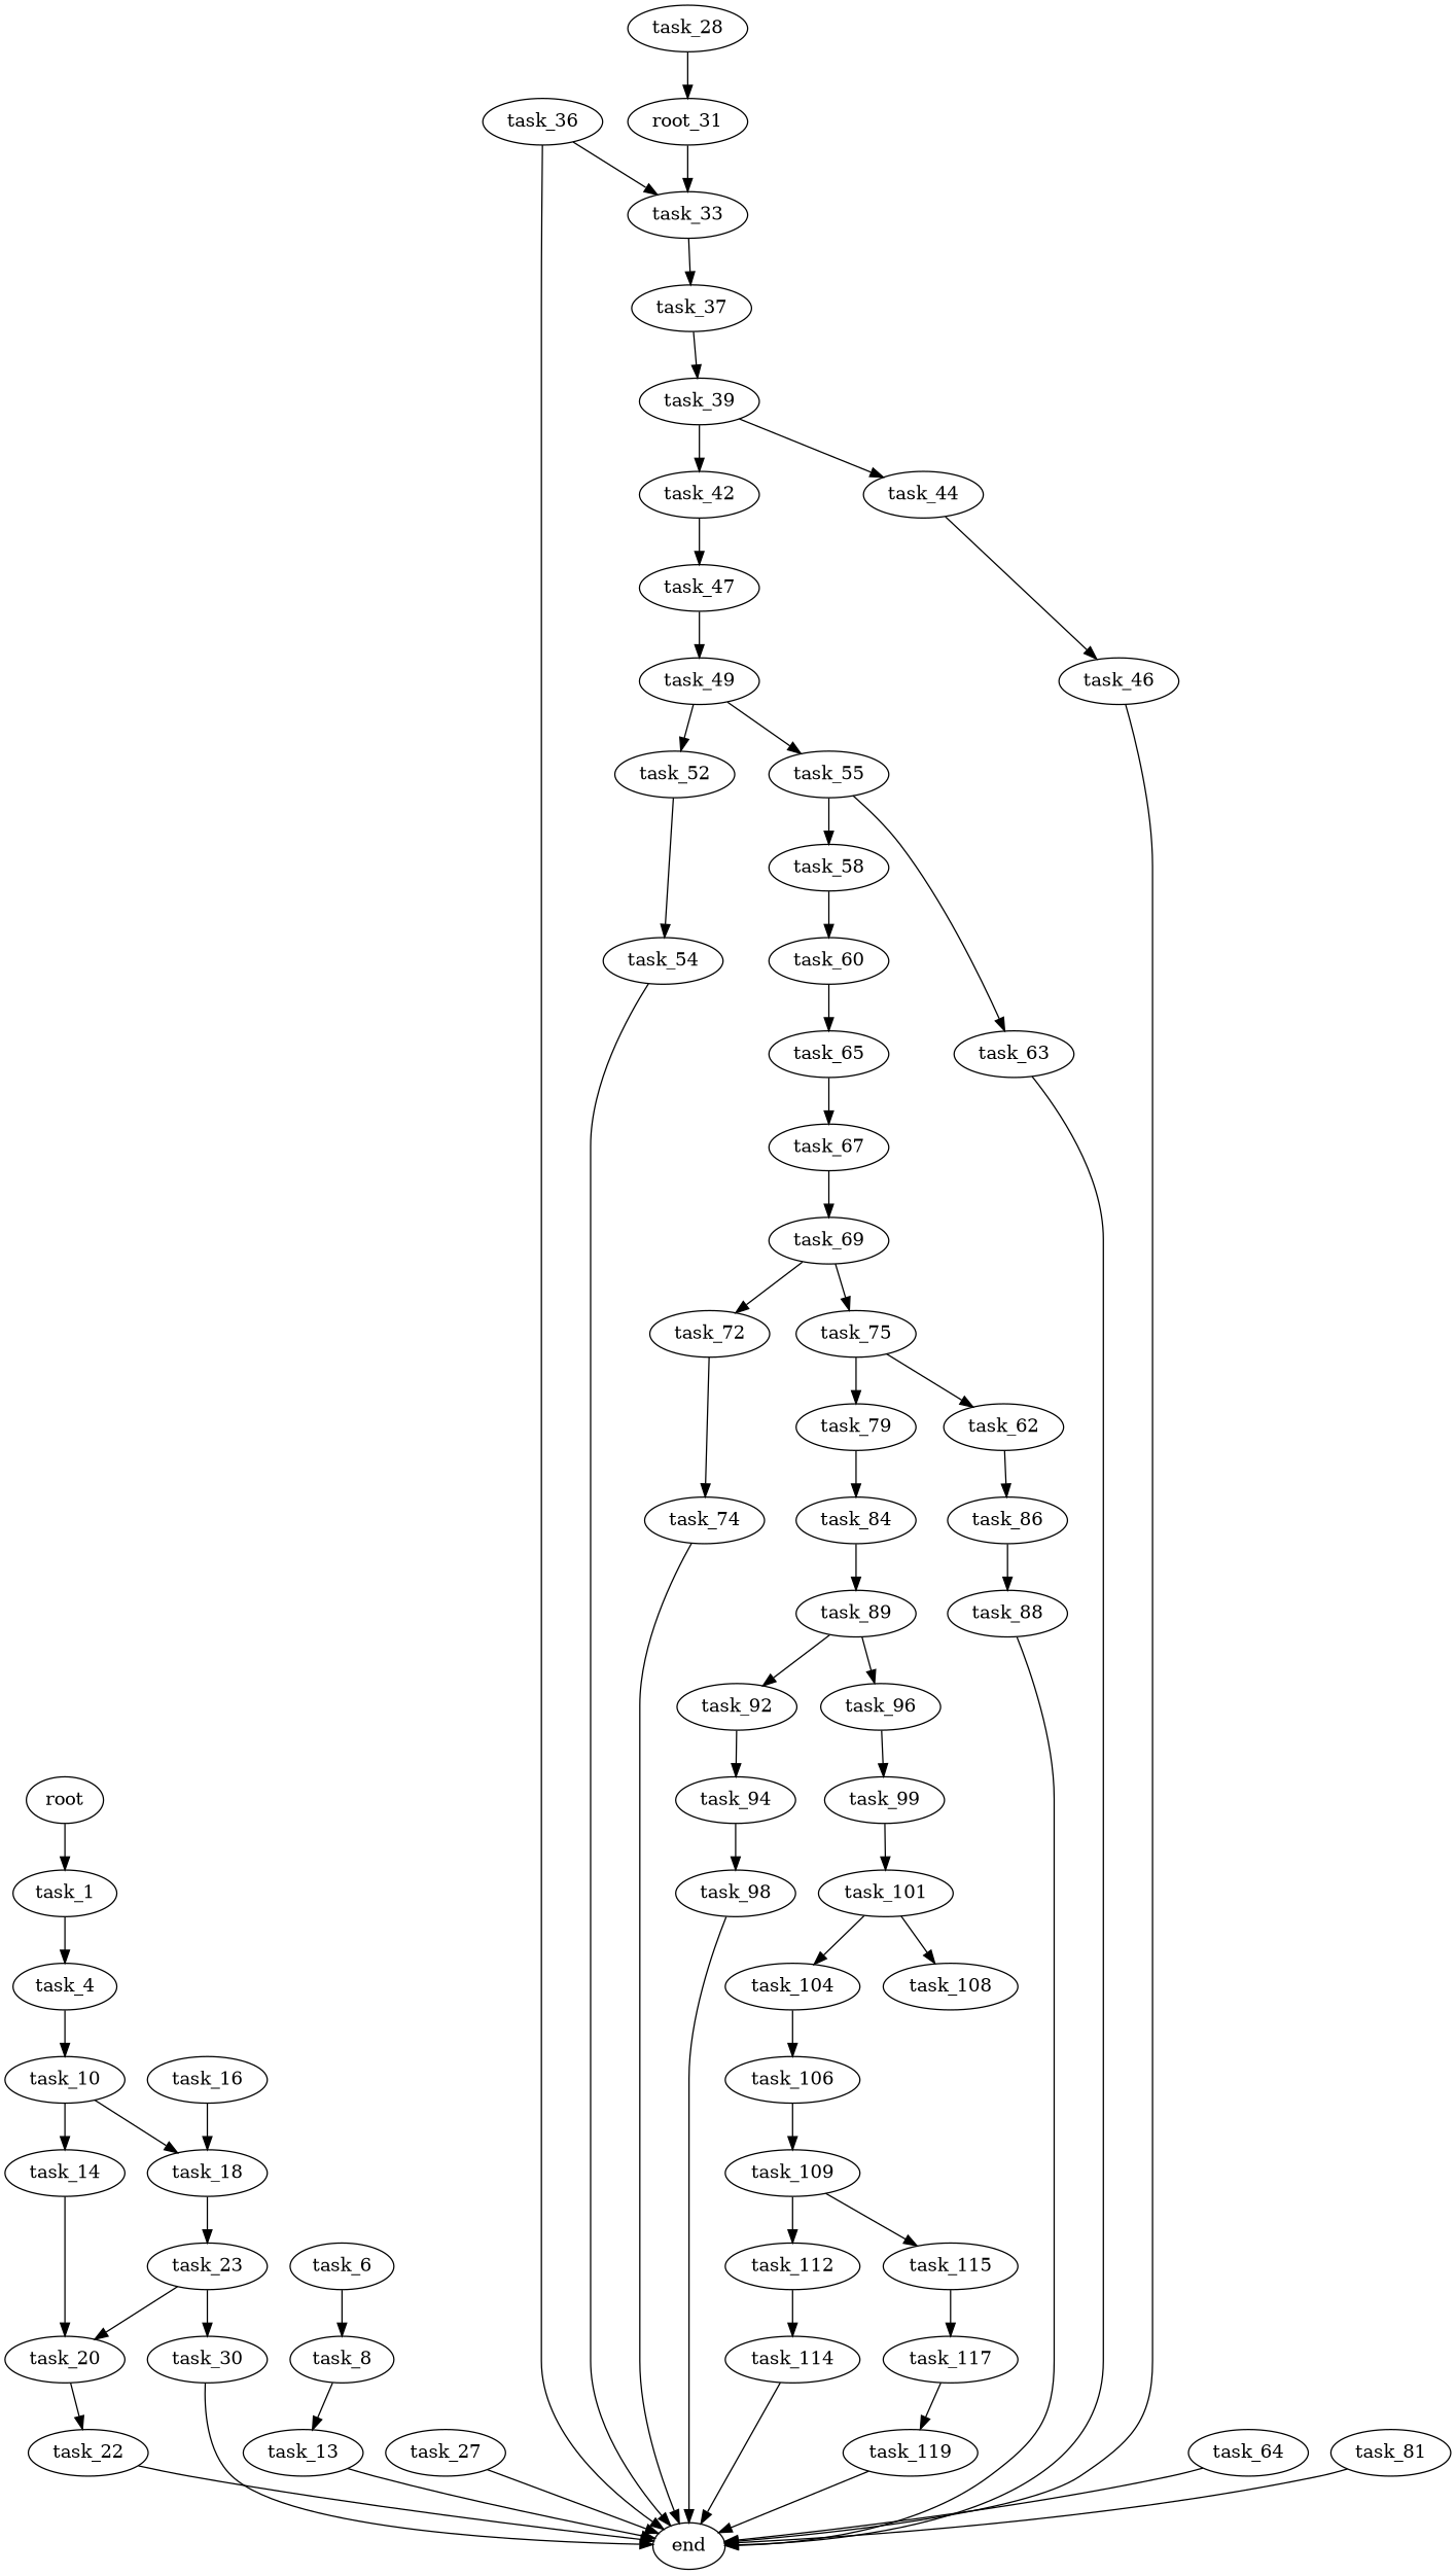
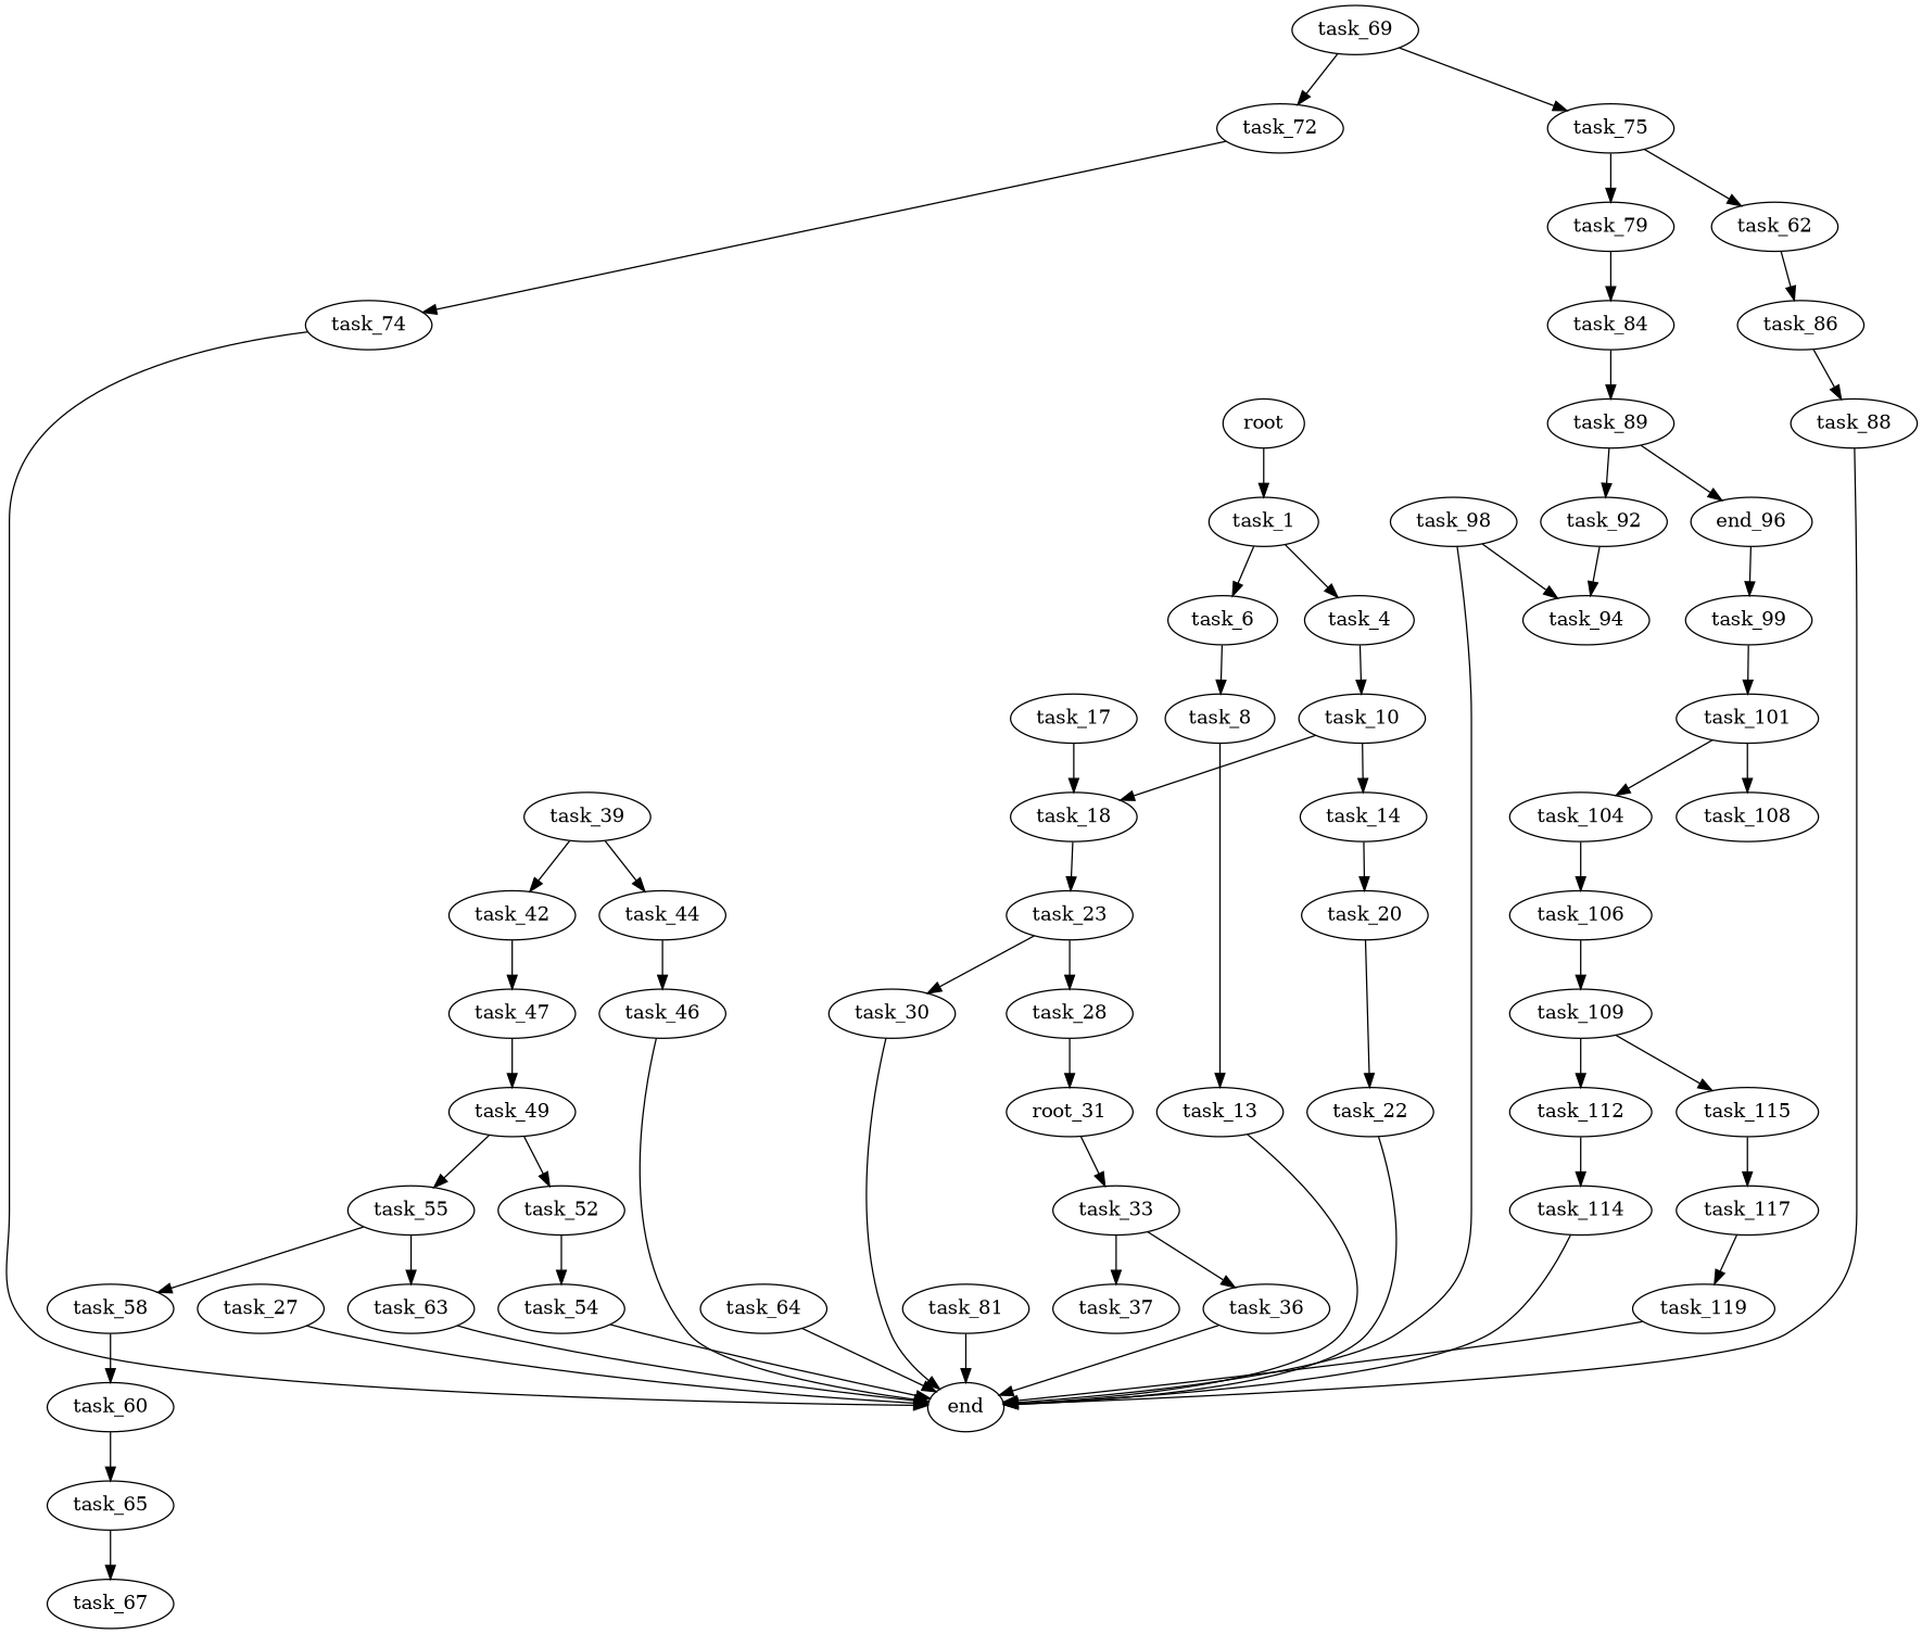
  digraph {
    root
    task_1
    task_4
    task_6
    task_10
    task_8
    task_14
    task_18
    task_13
    task_20
-   task_16
+   task_16 [label=task_17]
    end
    task_22
    task_23
    task_28
    task_30
    task_27
    n18 [label=root_31]
    task_33
    task_36
    task_37
    task_39
    task_42
    task_44
    task_47
    task_46
    task_49
    task_52
    task_55
    task_54
    task_58
    task_63
    task_60
    task_65
    task_64
    task_67
    task_69
    task_72
    task_75
    task_74
    task_79
    n42 [label=task_62]
    task_84
    task_81
    task_86
    task_89
    task_88
    task_92
-   task_96
+   task_96 [label=end_96]
    task_94
    task_99
    task_98
    task_101
    task_104
    task_108
    task_106
    task_109
    task_112
    task_115
    task_114
    task_117
    task_119
    root -> task_1
    task_1 -> task_4
+   task_1 -> task_6
    task_4 -> task_10
    task_6 -> task_8
    task_10 -> task_14
    task_10 -> task_18
    task_8 -> task_13
    task_14 -> task_20
    task_18 -> task_23
    task_13 -> end
    task_20 -> task_22
    task_16 -> task_18
    task_22 -> end
-   task_23 -> task_20
+   task_23 -> task_28
    task_23 -> task_30
    task_28 -> n18
    task_30 -> end
    task_27 -> end
    n18 -> task_33
-   task_36 -> task_33
+   task_33 -> task_36
    task_33 -> task_37
    task_36 -> end
-   task_37 -> task_39
    task_39 -> task_42
    task_39 -> task_44
    task_42 -> task_47
    task_44 -> task_46
    task_47 -> task_49
    task_46 -> end
    task_49 -> task_52
    task_49 -> task_55
    task_52 -> task_54
    task_55 -> task_58
    task_55 -> task_63
    task_54 -> end
    task_58 -> task_60
    task_63 -> end
    task_60 -> task_65
    task_65 -> task_67
    task_64 -> end
-   task_67 -> task_69
    task_69 -> task_72
    task_69 -> task_75
    task_72 -> task_74
    task_75 -> task_79
    task_75 -> n42
    task_74 -> end
    task_79 -> task_84
    n42 -> task_86
    task_84 -> task_89
    task_81 -> end
    task_86 -> task_88
    task_89 -> task_92
    task_89 -> task_96
    task_88 -> end
    task_92 -> task_94
    task_96 -> task_99
-   task_94 -> task_98
+   task_98 -> task_94
    task_99 -> task_101
    task_98 -> end
    task_101 -> task_104
    task_101 -> task_108
    task_104 -> task_106
    task_106 -> task_109
    task_109 -> task_112
    task_109 -> task_115
    task_112 -> task_114
    task_115 -> task_117
    task_114 -> end
    task_117 -> task_119
    task_119 -> end
  }
